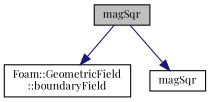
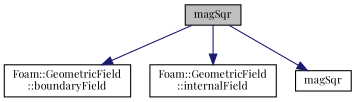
  digraph {
    rankdir=TB
    fontname="Playfair Display"
    node [color=black fontname="Playfair Display" fontsize=10 shape=record]
    edge [color=midnightblue fontname="Playfair Display" fontsize=10 labelfontname=FreeSans labelfontsize=10 style=solid]
    n1 [fillcolor=grey75 fontcolor=black height=0.2 label=magSqr style=filled width=0.4]
    n2 [height=0.2 label="Foam::GeometricField\l::boundaryField" width=0.4]
+   n3 [height=0.2 label="Foam::GeometricField\l::internalField" width=0.4]
    n4 [height=0.2 label=magSqr width=0.4]
    n1 -> n2
+   n1 -> n3
    n1 -> n4
  }
